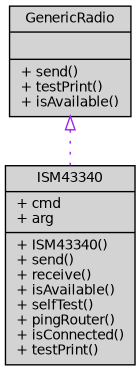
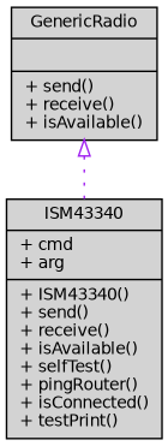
  digraph {
    node [color=black fillcolor=lightgrey fontname=Helvetica fontsize=10 shape=record style=filled]
-   n1 [fontcolor=black height=0.2 label="{GenericRadio\n||+ send()\l+ testPrint()\l+ isAvailable()\l}" width=0.4]
+   n1 [fontcolor=black height=0.2 label="{GenericRadio\n||+ send()\l+ receive()\l+ isAvailable()\l}" width=0.4]
    n2 [height=0.2 label="{ISM43340\n|+ cmd\l+ arg\l|+ ISM43340()\l+ send()\l+ receive()\l+ isAvailable()\l+ selfTest()\l+ pingRouter()\l+ isConnected()\l+ testPrint()\l}" width=0.4]
    n1 -> n2 [arrowtail=onormal color=purple dir=back fontname=Helvetica fontsize=10 labelfontname=Helvetica labelfontsize=10 style=dotted]
  }
